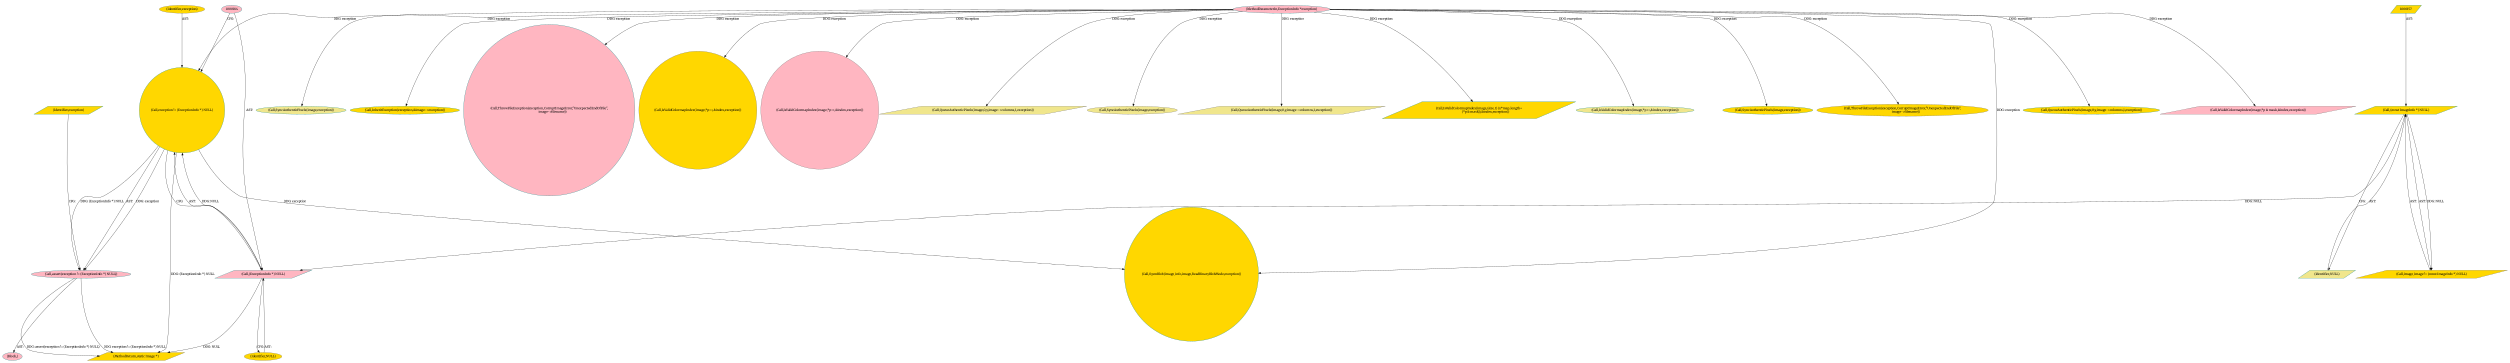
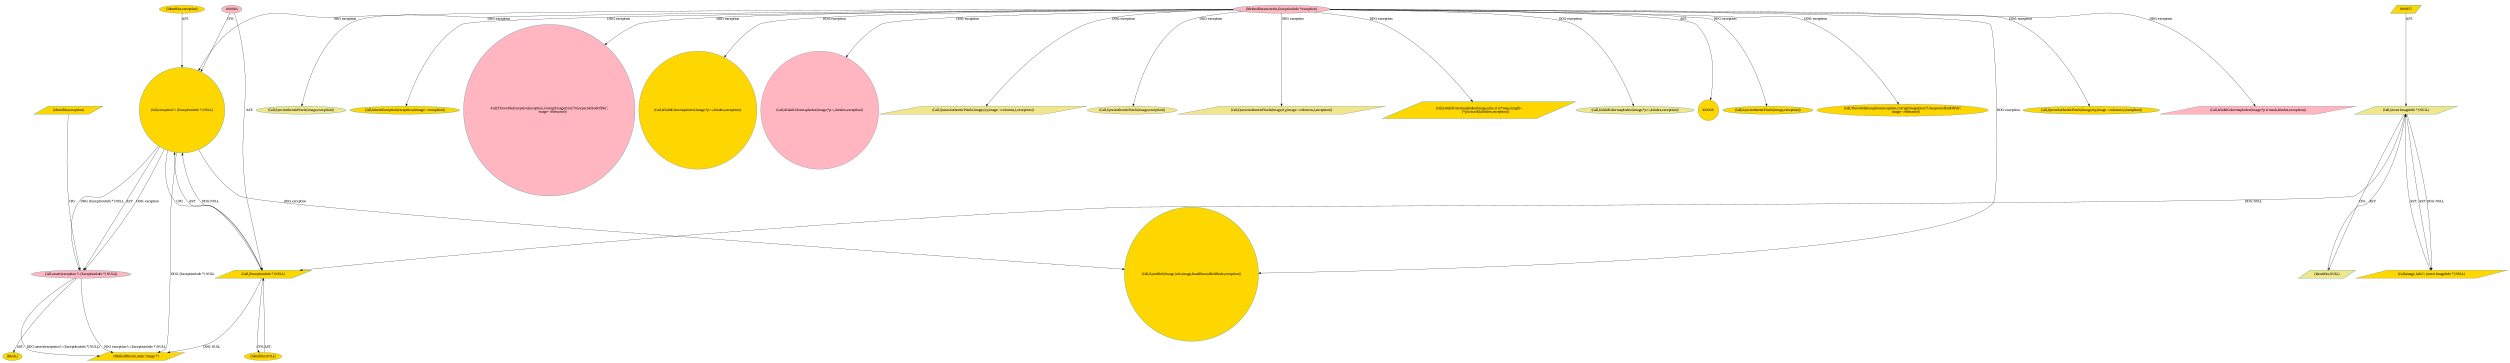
  digraph {
    fontname=Merriweather
    node [color=teal fillcolor=gold fontname=Merriweather shape=ellipse style=filled]
    edge [fontname=Merriweather]
    n1 [fillcolor=lightpink label="(Call,assert(exception != (ExceptionInfo *) NULL))"]
-   n2 [fillcolor=lightpink label="(Block,)"]
+   n2 [label="(Block,)"]
    n3 [color=gray40 label="(MethodReturn,static Image *)" shape=parallelogram]
    n4 [label="(Call,exception != (ExceptionInfo *) NULL)" shape=circle]
-   n5 [fillcolor=lightpink label="(Call,(ExceptionInfo *) NULL)" shape=parallelogram]
+   n5 [label="(Call,(ExceptionInfo *) NULL)" shape=parallelogram]
    n6 [label="(Call,OpenBlob(image_info,image,ReadBinaryBlobMode,exception))" shape=circle]
    n7 [color=gray40 label="(Identifier,NULL)"]
    n8 [fillcolor=lightpink label="(MethodParameterIn,ExceptionInfo *exception)"]
    n9 [label="(Call,SyncAuthenticPixels(image,exception))"]
    n10 [color=gray40 label="(Call,ThrowFileException(exception,CorruptImageError,\"UnexpectedEndOfFile\",\n          image->filename))"]
    n11 [label="(Call,QueueAuthenticPixels(image,0,y,image->columns,1,exception))"]
    n12 [color=gray40 fillcolor=lightpink label="(Call,IsValidColormapIndex(image,*p & mask,&index,exception))" shape=parallelogram]
    n13 [fillcolor=khaki label="(Call,SyncAuthenticPixels(image,exception))"]
    n14 [label="(Call,InheritException(exception,&image->exception))"]
    n15 [fillcolor=lightpink label="(Call,ThrowFileException(exception,CorruptImageError,\"UnexpectedEndOfFile\",\n          image->filename))" shape=circle]
    n16 [color=gray40 label="(Call,IsValidColormapIndex(image,*p++,&index,exception))" shape=circle]
    n17 [color=gray40 fillcolor=lightpink label="(Call,IsValidColormapIndex(image,*p++,&index,exception))" shape=circle]
    n18 [color=gray40 fillcolor=khaki label="(Call,QueueAuthenticPixels(image,0,y,image->columns,1,exception))" shape=parallelogram]
    n19 [color=gray40 fillcolor=khaki label="(Call,SyncAuthenticPixels(image,exception))"]
    n20 [color=gray40 fillcolor=khaki label="(Call,QueueAuthenticPixels(image,0,y,image->columns,1,exception))" shape=parallelogram]
    n21 [label="(Call,IsValidColormapIndex(image,(size_t) (x*map_length+\n                    (*p & mask)),&index,exception))" shape=parallelogram]
    n22 [fillcolor=khaki label="(Call,IsValidColormapIndex(image,*p++,&index,exception))"]
-   n24 [label="(Call,(const ImageInfo *) NULL)" shape=parallelogram]
+   1000120 [color=gray40 shape=circle]
+   n24 [fillcolor=khaki label="(Call,(const ImageInfo *) NULL)" shape=parallelogram]
    n25 [fillcolor=khaki label="(Identifier,NULL)" shape=parallelogram]
-   n26 [color=gray40 label="(Call,image_image != (const ImageInfo *) NULL)" shape=parallelogram]
+   n26 [color=gray40 label="(Call,image_info != (const ImageInfo *) NULL)" shape=parallelogram]
    n27 [label="(Identifier,exception)" shape=parallelogram]
    n28 [color=gray40 label="(Identifier,exception)"]
    1000184 [fillcolor=lightpink]
    1000157 [shape=parallelogram]
    n1 -> n2 [label="AST: "]
    n1 -> n3 [label="DDG: exception != (ExceptionInfo *) NULL"]
    n1 -> n3 [label="DDG: assert(exception != (ExceptionInfo *) NULL)"]
    n4 -> n1 [label="AST: "]
    n4 -> n1 [label="DDG: exception"]
    n4 -> n1 [label="DDG: (ExceptionInfo *) NULL"]
    n4 -> n3 [label="DDG: (ExceptionInfo *) NULL"]
    n4 -> n5 [label="CFG: "]
    n4 -> n6 [label="DDG: exception"]
    n5 -> n3 [label="DDG: NULL"]
    n5 -> n4 [label="AST: "]
    n5 -> n4 [label="DDG: NULL"]
    n5 -> n7 [label="CFG: "]
    n7 -> n5 [label="AST: "]
    n8 -> n4 [label="DDG: exception"]
    n8 -> n6 [label="DDG: exception"]
    n8 -> n9 [label="DDG: exception"]
    n8 -> n10 [label="DDG: exception"]
    n8 -> n11 [label="DDG: exception"]
    n8 -> n12 [label="DDG: exception"]
    n8 -> n13 [label="DDG: exception"]
    n8 -> n14 [label="DDG: exception"]
    n8 -> n15 [label="DDG: exception"]
    n8 -> n16 [label="DDG: exception"]
    n8 -> n17 [label="DDG: exception"]
    n8 -> n18 [label="DDG: exception"]
    n8 -> n19 [label="DDG: exception"]
    n8 -> n20 [label="DDG: exception"]
    n8 -> n21 [label="DDG: exception"]
    n8 -> n22 [label="DDG: exception"]
+   n8 -> 1000120 [label="AST: "]
    n24 -> n5 [label="DDG: NULL"]
    n24 -> n25 [label="CFG: "]
    n24 -> n26 [label="AST: "]
    n24 -> n26 [label="DDG: NULL"]
    n25 -> n24 [label="AST: "]
    n26 -> n24 [label="AST: "]
    n27 -> n1 [label="CFG: "]
    n28 -> n4 [label="AST: "]
    1000184 -> n4 [label="CFG: "]
    1000184 -> n5 [label="AST: "]
    1000157 -> n24 [label="AST: "]
  }
